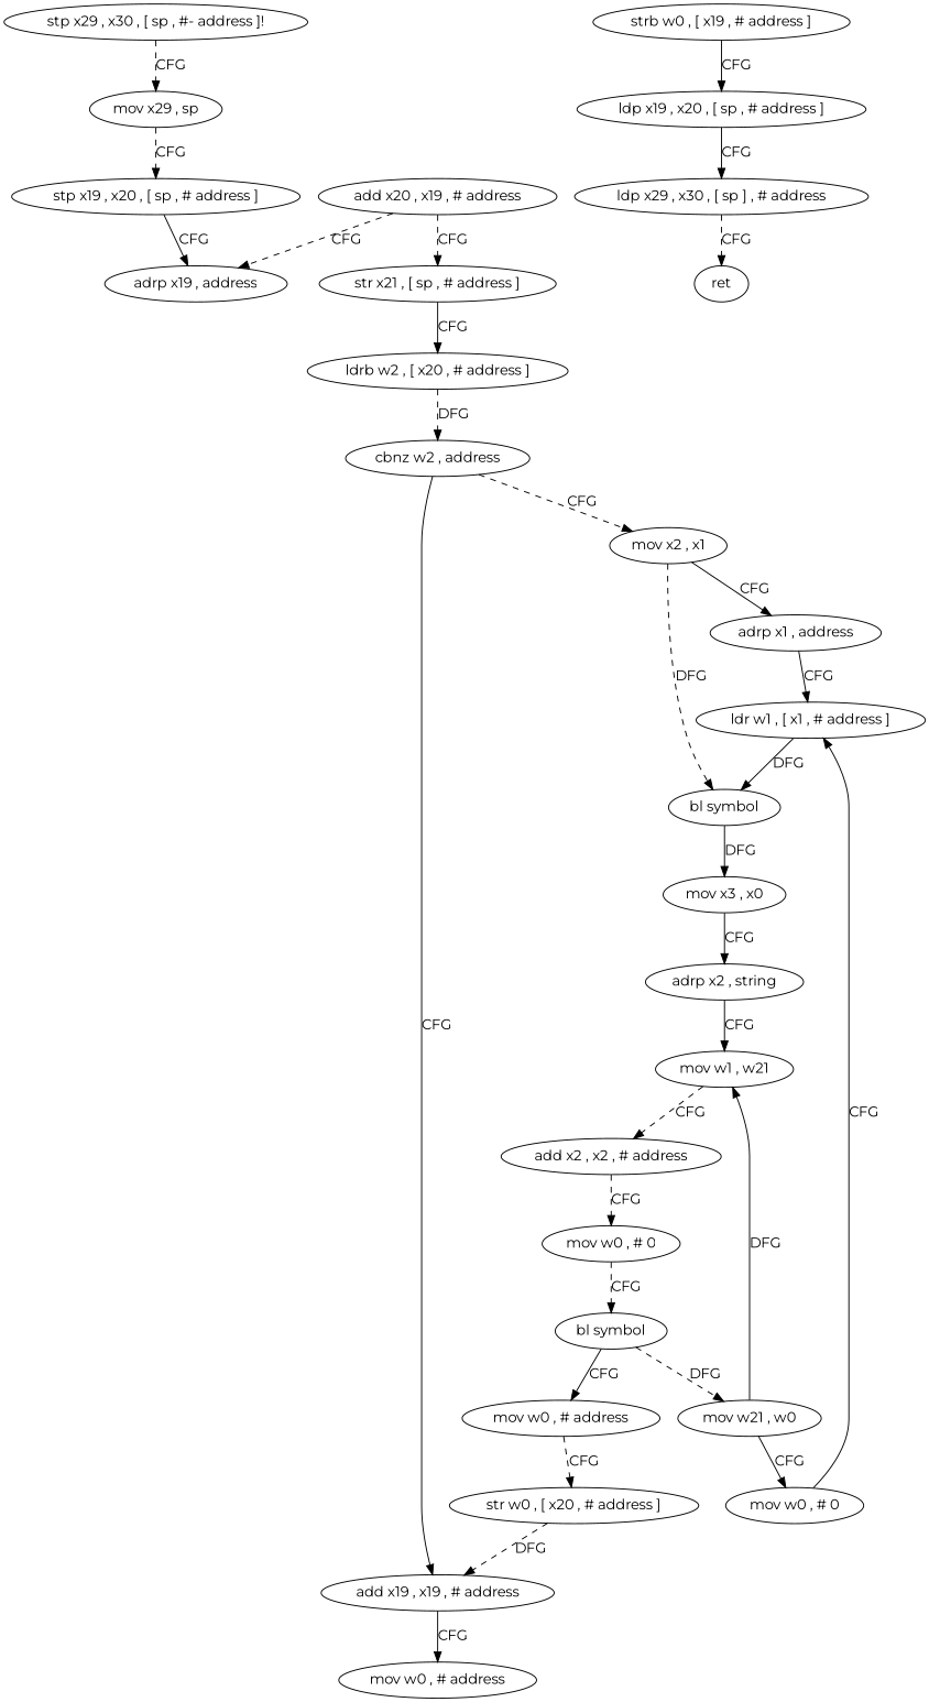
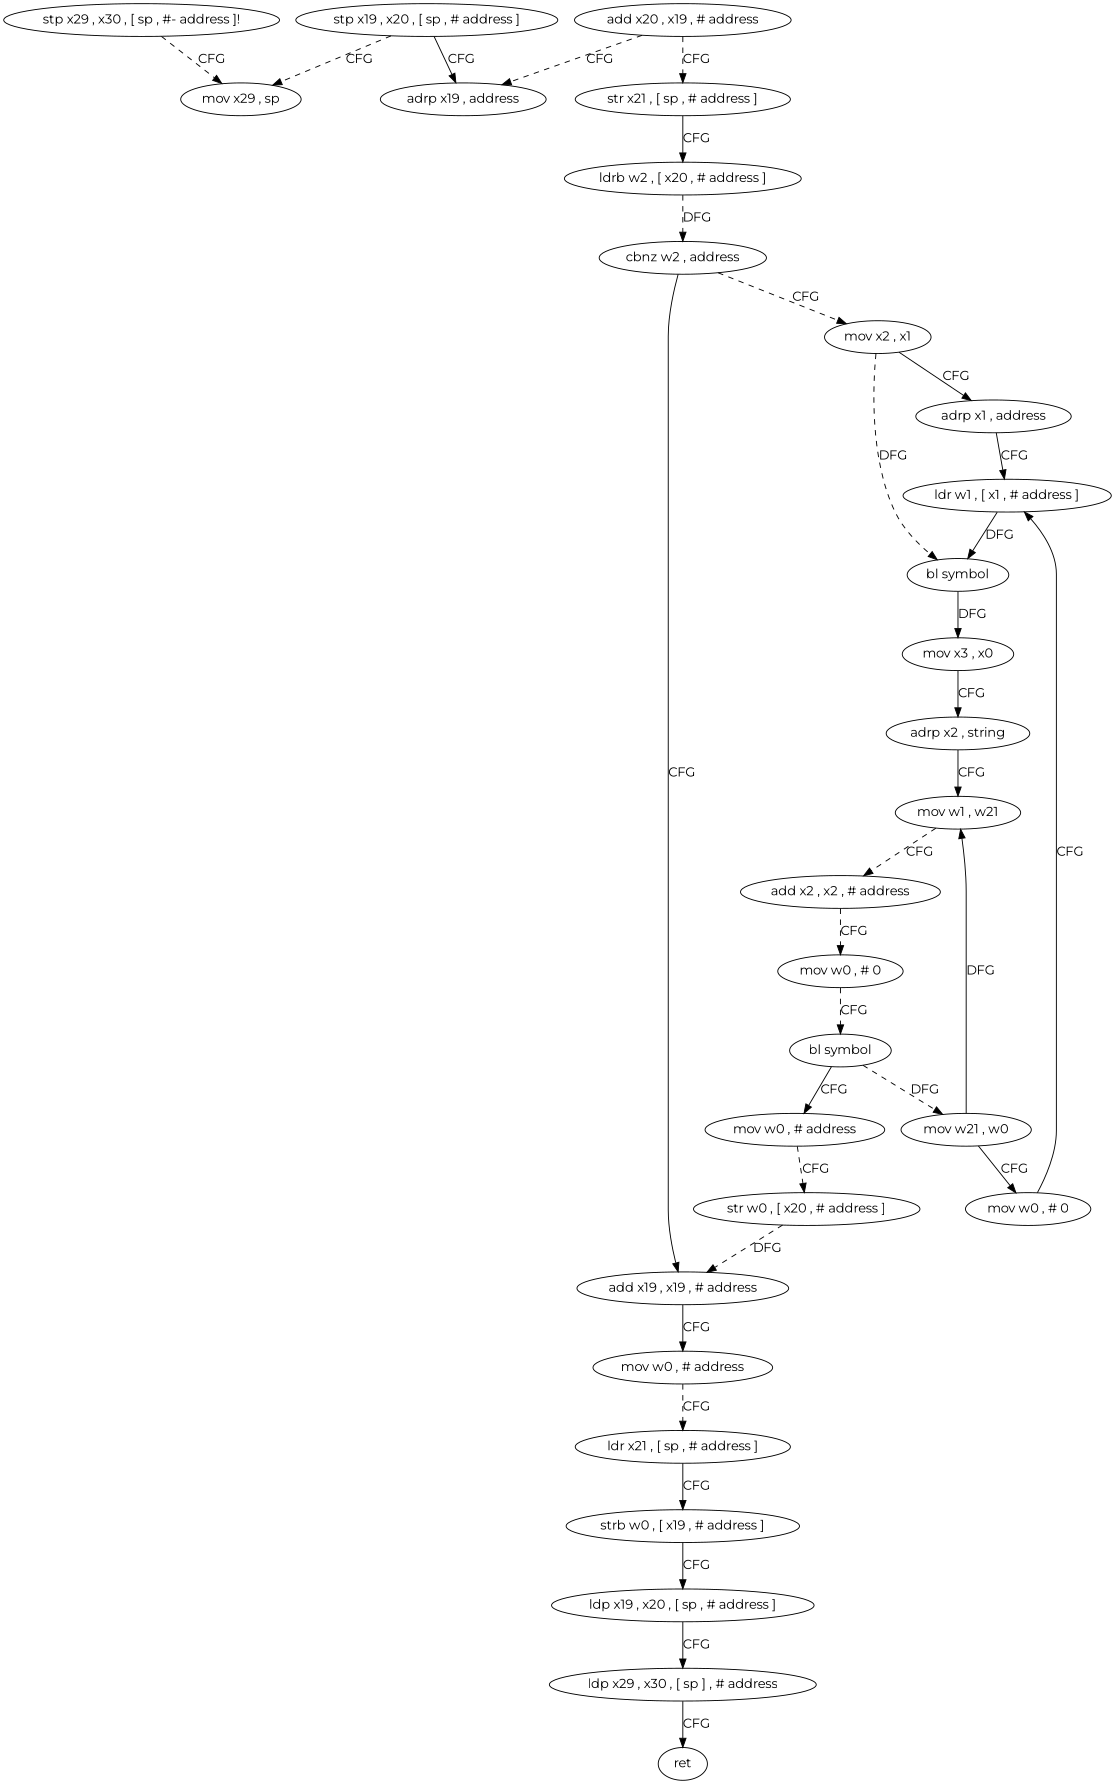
  digraph {
    fontname=Montserrat
    node [fontname=Montserrat]
    edge [fontname=Montserrat style=solid]
    n1 [label="stp x29 , x30 , [ sp , #- address ]!"]
    n2 [label="mov x29 , sp"]
    n3 [label="stp x19 , x20 , [ sp , # address ]"]
    n4 [label="adrp x19 , address"]
    n5 [label="add x20 , x19 , # address"]
    n6 [label="str x21 , [ sp , # address ]"]
    n7 [label="ldrb w2 , [ x20 , # address ]"]
    n8 [label="cbnz w2 , address"]
    n9 [label="add x19 , x19 , # address"]
    n10 [label="mov x2 , x1"]
    n11 [label="mov w0 , # address"]
    n12 [label="adrp x1 , address"]
    n13 [label="bl symbol"]
+   n14 [label="ldr x21 , [ sp , # address ]"]
    n15 [label="ldr w1 , [ x1 , # address ]"]
    n16 [label="mov x3 , x0"]
    n17 [label="strb w0 , [ x19 , # address ]"]
    n18 [label="ldp x19 , x20 , [ sp , # address ]"]
    n19 [label="ldp x29 , x30 , [ sp ] , # address"]
    n20 [label=ret]
    n21 [label="mov w21 , w0"]
    n22 [label="mov w0 , # 0"]
    n23 [label="mov w1 , w21"]
    n24 [label="add x2 , x2 , # address"]
    n25 [label="adrp x2 , string"]
    n26 [label="mov w0 , # 0"]
    n27 [label="bl symbol"]
    n28 [label="mov w0 , # address"]
    n29 [label="str w0 , [ x20 , # address ]"]
    n1 -> n2 [label=CFG style=dashed]
-   n2 -> n3 [label=CFG style=dashed]
+   n3 -> n2 [label=CFG style=dashed]
    n3 -> n4 [label=CFG]
    n5 -> n4 [label=CFG style=dashed]
    n5 -> n6 [label=CFG style=dashed]
    n6 -> n7 [label=CFG]
    n7 -> n8 [label=DFG style=dashed]
    n8 -> n9 [label=CFG]
    n8 -> n10 [label=CFG style=dashed]
    n9 -> n11 [label=CFG]
    n10 -> n12 [label=CFG]
    n10 -> n13 [label=DFG style=dashed]
+   n11 -> n14 [label=CFG style=dashed]
    n12 -> n15 [label=CFG]
    n13 -> n16 [label=DFG]
+   n14 -> n17 [label=CFG]
    n15 -> n13 [label=DFG]
    n16 -> n25 [label=CFG]
    n17 -> n18 [label=CFG]
    n18 -> n19 [label=CFG]
-   n19 -> n20 [label=CFG style=dashed]
+   n19 -> n20 [label=CFG]
    n21 -> n22 [label=CFG]
    n21 -> n23 [label=DFG]
    n22 -> n15 [label=CFG]
    n23 -> n24 [label=CFG style=dashed]
    n24 -> n26 [label=CFG style=dashed]
    n25 -> n23 [label=CFG]
    n26 -> n27 [label=CFG style=dashed]
    n27 -> n21 [label=DFG style=dashed]
    n27 -> n28 [label=CFG]
    n28 -> n29 [label=CFG style=dashed]
    n29 -> n9 [label=DFG style=dashed]
  }
